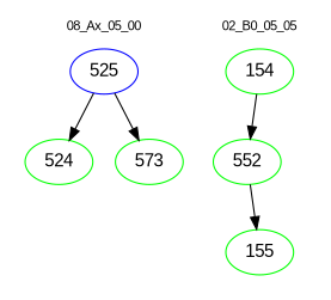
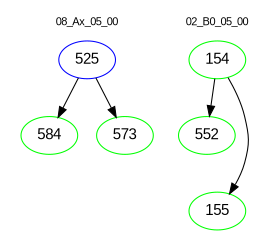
  digraph {
    fontname="Liberation Sans"
    node [color=green fontname="Liberation Sans"]
    edge [color=black fontname="Liberation Sans"]
    n1 [color=blue label=525]
-   n2 [label=524]
+   n2 [label=584]
    n3 [label=573]
    n4 [label=154]
    n5 [label=552]
    n6 [label=155]
    subgraph cluster_1 {
      color=white
      fontsize=10
      label="08_Ax_05_00"
      n1
      n2
      n3
    }
    subgraph cluster_2 {
      color=white
      fontsize=10
-     label="02_B0_05_05"
+     label="02_B0_05_00"
      n4
      n5
      n6
    }
    n1 -> n2
    n1 -> n3
    n4 -> n5
-   n5 -> n6
+   n4 -> n6
  }
